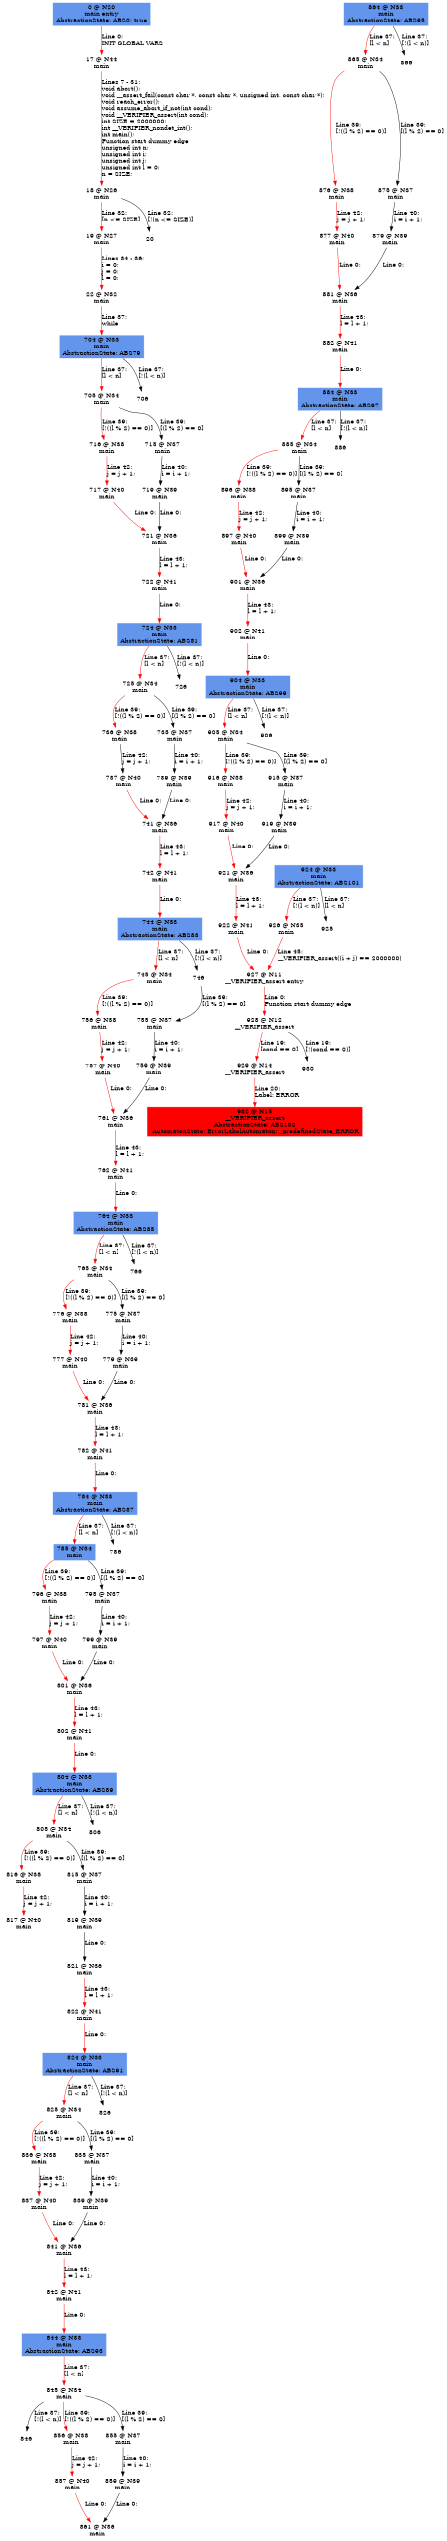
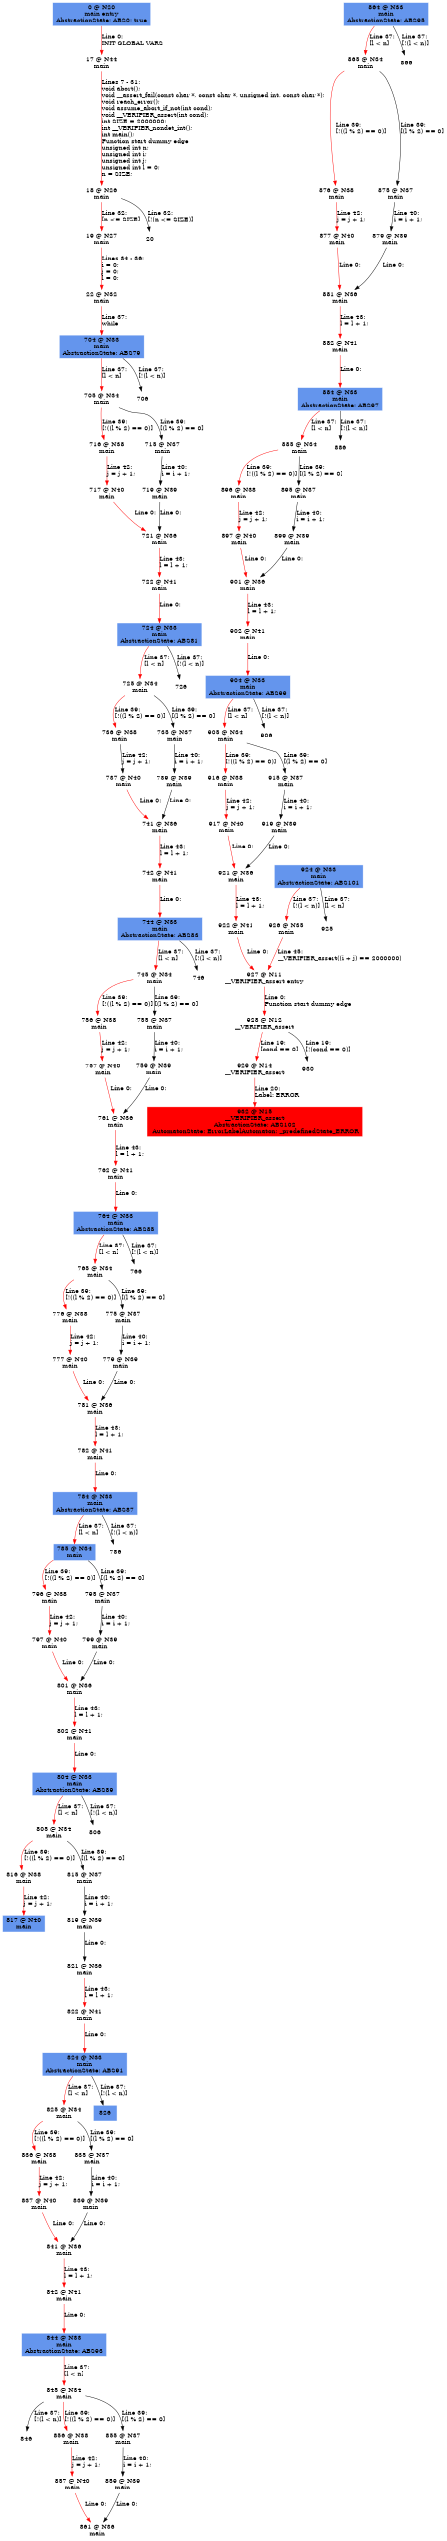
  digraph {
    node [color=white shape=box style=filled]
    edge [color=red]
    n1 [fillcolor=cornflowerblue label="0 @ N20\nmain entry\nAbstractionState: ABS0: true\n"]
    n2 [label="17 @ N44\nmain\n"]
    n3 [label="18 @ N26\nmain\n"]
    n4 [label="19 @ N27\nmain\n"]
    20
    n6 [label="22 @ N32\nmain\n"]
    n7 [fillcolor=cornflowerblue label="704 @ N33\nmain\nAbstractionState: ABS79\n"]
    n8 [label="705 @ N34\nmain\n"]
    706
    n10 [label="716 @ N38\nmain\n"]
    n11 [label="715 @ N37\nmain\n"]
    n12 [label="717 @ N40\nmain\n"]
    n13 [label="719 @ N39\nmain\n"]
    n14 [label="721 @ N36\nmain\n"]
    n15 [label="722 @ N41\nmain\n"]
    n16 [fillcolor=cornflowerblue label="724 @ N33\nmain\nAbstractionState: ABS81\n"]
    n17 [label="725 @ N34\nmain\n"]
    726
    n19 [label="736 @ N38\nmain\n"]
    n20 [label="735 @ N37\nmain\n"]
    n21 [label="737 @ N40\nmain\n"]
    n22 [label="739 @ N39\nmain\n"]
    n23 [label="741 @ N36\nmain\n"]
    n24 [label="742 @ N41\nmain\n"]
    n25 [fillcolor=cornflowerblue label="744 @ N33\nmain\nAbstractionState: ABS83\n"]
    n26 [label="745 @ N34\nmain\n"]
    746
    n28 [label="756 @ N38\nmain\n"]
    n29 [label="755 @ N37\nmain\n"]
    n30 [label="757 @ N40\nmain\n"]
    n31 [label="759 @ N39\nmain\n"]
    n32 [label="761 @ N36\nmain\n"]
    n33 [label="762 @ N41\nmain\n"]
    n34 [fillcolor=cornflowerblue label="764 @ N33\nmain\nAbstractionState: ABS85\n"]
    n35 [label="765 @ N34\nmain\n"]
    766
    n37 [label="776 @ N38\nmain\n"]
    n38 [label="775 @ N37\nmain\n"]
    n39 [label="777 @ N40\nmain\n"]
    n40 [label="779 @ N39\nmain\n"]
    n41 [label="781 @ N36\nmain\n"]
    n42 [label="782 @ N41\nmain\n"]
    n43 [fillcolor=cornflowerblue label="784 @ N33\nmain\nAbstractionState: ABS87\n"]
    n44 [fillcolor=cornflowerblue label="785 @ N34\nmain\n"]
    786
    n46 [label="796 @ N38\nmain\n"]
    n47 [label="795 @ N37\nmain\n"]
    n48 [label="797 @ N40\nmain\n"]
    n49 [label="799 @ N39\nmain\n"]
    n50 [label="801 @ N36\nmain\n"]
    n51 [label="802 @ N41\nmain\n"]
    n52 [fillcolor=cornflowerblue label="804 @ N33\nmain\nAbstractionState: ABS89\n"]
    n53 [label="805 @ N34\nmain\n"]
    806
    n55 [label="816 @ N38\nmain\n"]
    n56 [label="815 @ N37\nmain\n"]
-   n57 [label="817 @ N40\nmain\n"]
+   n57 [label="817 @ N40\nmain\n" fillcolor=cornflowerblue]
    n58 [label="819 @ N39\nmain\n"]
    n59 [label="821 @ N36\nmain\n"]
    n60 [label="822 @ N41\nmain\n"]
    n61 [fillcolor=cornflowerblue label="824 @ N33\nmain\nAbstractionState: ABS91\n"]
    n62 [label="825 @ N34\nmain\n"]
-   826
+   826 [fillcolor=cornflowerblue]
    n64 [label="836 @ N38\nmain\n"]
    n65 [label="835 @ N37\nmain\n"]
    n66 [label="837 @ N40\nmain\n"]
    n67 [label="839 @ N39\nmain\n"]
    n68 [label="841 @ N36\nmain\n"]
    n69 [label="842 @ N41\nmain\n"]
    n70 [fillcolor=cornflowerblue label="844 @ N33\nmain\nAbstractionState: ABS93\n"]
    n71 [label="845 @ N34\nmain\n"]
    846
    n73 [label="856 @ N38\nmain\n"]
    n74 [label="855 @ N37\nmain\n"]
    n75 [label="857 @ N40\nmain\n"]
    n76 [label="859 @ N39\nmain\n"]
    n77 [label="861 @ N36\nmain\n"]
    n78 [fillcolor=cornflowerblue label="864 @ N33\nmain\nAbstractionState: ABS95\n"]
    n79 [label="865 @ N34\nmain\n"]
    866
    n81 [label="876 @ N38\nmain\n"]
    n82 [label="875 @ N37\nmain\n"]
    n83 [label="877 @ N40\nmain\n"]
    n84 [label="879 @ N39\nmain\n"]
    n85 [label="881 @ N36\nmain\n"]
    n86 [label="882 @ N41\nmain\n"]
    n87 [fillcolor=cornflowerblue label="884 @ N33\nmain\nAbstractionState: ABS97\n"]
    n88 [label="885 @ N34\nmain\n"]
    886
    n90 [label="896 @ N38\nmain\n"]
    n91 [label="895 @ N37\nmain\n"]
    n92 [label="897 @ N40\nmain\n"]
    n93 [label="899 @ N39\nmain\n"]
    n94 [label="901 @ N36\nmain\n"]
    n95 [label="902 @ N41\nmain\n"]
    n96 [fillcolor=cornflowerblue label="904 @ N33\nmain\nAbstractionState: ABS99\n"]
    n97 [label="905 @ N34\nmain\n"]
    906
    n99 [label="916 @ N38\nmain\n"]
    n100 [label="915 @ N37\nmain\n"]
    n101 [label="917 @ N40\nmain\n"]
    n102 [label="919 @ N39\nmain\n"]
    n103 [label="921 @ N36\nmain\n"]
    n104 [label="922 @ N41\nmain\n"]
    n105 [label="927 @ N11\n__VERIFIER_assert entry\n"]
    n106 [fillcolor=cornflowerblue label="924 @ N33\nmain\nAbstractionState: ABS101\n"]
    n107 [label="926 @ N35\nmain\n"]
    925
    n109 [label="928 @ N12\n__VERIFIER_assert\n"]
    n110 [label="929 @ N14\n__VERIFIER_assert\n"]
    930
    n112 [fillcolor=red label="932 @ N15\n__VERIFIER_assert\nAbstractionState: ABS102\n AutomatonState: ErrorLabelAutomaton: _predefinedState_ERROR\n"]
    n1 -> n2 [label="Line 0: \lINIT GLOBAL VARS\l"]
    n2 -> n3 [label="Lines 7 - 31: \lvoid abort();\lvoid __assert_fail(const char *, const char *, unsigned int, const char *);\lvoid reach_error();\lvoid assume_abort_if_not(int cond);\lvoid __VERIFIER_assert(int cond);\lint SIZE = 2000000;\lint __VERIFIER_nondet_int();\lint main();\lFunction start dummy edge\lunsigned int n;\lunsigned int i;\lunsigned int j;\lunsigned int l = 0;\ln = SIZE;\l"]
    n3 -> n4 [label="Line 32: \l[n <= SIZE]\l"]
    n3 -> 20 [label="Line 32: \l[!(n <= SIZE)]\l" color=""]
    n4 -> n6 [label="Lines 34 - 36: \li = 0;\lj = 0;\ll = 0;\l"]
    n6 -> n7 [label="Line 37: \lwhile\l"]
    n7 -> n8 [label="Line 37: \l[l < n]\l"]
    n7 -> 706 [label="Line 37: \l[!(l < n)]\l" color=""]
    n8 -> n10 [label="Line 39: \l[!((l % 2) == 0)]\l"]
    n8 -> n11 [label="Line 39: \l[(l % 2) == 0]\l" color=""]
    n10 -> n12 [label="Line 42: \lj = j + 1;\l"]
    n11 -> n13 [label="Line 40: \li = i + 1;\l" color=""]
    n12 -> n14 [label="Line 0: \l\l"]
    n13 -> n14 [label="Line 0: \l\l" color=""]
    n14 -> n15 [label="Line 43: \ll = l + 1;\l"]
    n15 -> n16 [label="Line 0: \l\l"]
    n16 -> n17 [label="Line 37: \l[l < n]\l"]
    n16 -> 726 [label="Line 37: \l[!(l < n)]\l" color=""]
    n17 -> n19 [label="Line 39: \l[!((l % 2) == 0)]\l"]
    n17 -> n20 [label="Line 39: \l[(l % 2) == 0]\l" color=""]
    n19 -> n21 [color=black label="Line 42: \lj = j + 1;\l"]
    n20 -> n22 [label="Line 40: \li = i + 1;\l" color=""]
    n21 -> n23 [label="Line 0: \l\l"]
    n22 -> n23 [label="Line 0: \l\l" color=""]
    n23 -> n24 [label="Line 43: \ll = l + 1;\l"]
    n24 -> n25 [label="Line 0: \l\l"]
    n25 -> n26 [label="Line 37: \l[l < n]\l"]
    n25 -> 746 [label="Line 37: \l[!(l < n)]\l" color=""]
    n26 -> n28 [label="Line 39: \l[!((l % 2) == 0)]\l"]
-   746 -> n29 [label="Line 39: \l[(l % 2) == 0]\l" color=""]
+   n26 -> n29 [label="Line 39: \l[(l % 2) == 0]\l" color=""]
    n28 -> n30 [label="Line 42: \lj = j + 1;\l"]
    n29 -> n31 [label="Line 40: \li = i + 1;\l" color=""]
    n30 -> n32 [label="Line 0: \l\l"]
    n31 -> n32 [label="Line 0: \l\l" color=""]
    n32 -> n33 [label="Line 43: \ll = l + 1;\l"]
    n33 -> n34 [label="Line 0: \l\l"]
    n34 -> n35 [label="Line 37: \l[l < n]\l"]
    n34 -> 766 [label="Line 37: \l[!(l < n)]\l" color=""]
    n35 -> n37 [label="Line 39: \l[!((l % 2) == 0)]\l"]
    n35 -> n38 [label="Line 39: \l[(l % 2) == 0]\l" color=""]
    n37 -> n39 [label="Line 42: \lj = j + 1;\l"]
    n38 -> n40 [label="Line 40: \li = i + 1;\l" color=""]
    n39 -> n41 [label="Line 0: \l\l"]
    n40 -> n41 [label="Line 0: \l\l" color=""]
    n41 -> n42 [label="Line 43: \ll = l + 1;\l"]
    n42 -> n43 [label="Line 0: \l\l"]
    n43 -> n44 [label="Line 37: \l[l < n]\l"]
    n43 -> 786 [label="Line 37: \l[!(l < n)]\l" color=""]
    n44 -> n46 [label="Line 39: \l[!((l % 2) == 0)]\l"]
    n44 -> n47 [label="Line 39: \l[(l % 2) == 0]\l" color=""]
    n46 -> n48 [label="Line 42: \lj = j + 1;\l"]
    n47 -> n49 [label="Line 40: \li = i + 1;\l" color=""]
    n48 -> n50 [label="Line 0: \l\l"]
    n49 -> n50 [label="Line 0: \l\l" color=""]
    n50 -> n51 [label="Line 43: \ll = l + 1;\l"]
    n51 -> n52 [label="Line 0: \l\l"]
    n52 -> n53 [label="Line 37: \l[l < n]\l"]
    n52 -> 806 [label="Line 37: \l[!(l < n)]\l" color=""]
    n53 -> n55 [label="Line 39: \l[!((l % 2) == 0)]\l"]
    n53 -> n56 [label="Line 39: \l[(l % 2) == 0]\l" color=""]
    n55 -> n57 [label="Line 42: \lj = j + 1;\l"]
    n56 -> n58 [label="Line 40: \li = i + 1;\l" color=""]
    n58 -> n59 [label="Line 0: \l\l" color=""]
    n59 -> n60 [label="Line 43: \ll = l + 1;\l"]
    n60 -> n61 [label="Line 0: \l\l"]
    n61 -> n62 [label="Line 37: \l[l < n]\l"]
    n61 -> 826 [label="Line 37: \l[!(l < n)]\l" color=""]
    n62 -> n64 [label="Line 39: \l[!((l % 2) == 0)]\l"]
    n62 -> n65 [label="Line 39: \l[(l % 2) == 0]\l" color=""]
    n64 -> n66 [label="Line 42: \lj = j + 1;\l"]
    n65 -> n67 [label="Line 40: \li = i + 1;\l" color=""]
    n66 -> n68 [label="Line 0: \l\l"]
    n67 -> n68 [label="Line 0: \l\l" color=""]
    n68 -> n69 [label="Line 43: \ll = l + 1;\l"]
    n69 -> n70 [label="Line 0: \l\l"]
    n70 -> n71 [label="Line 37: \l[l < n]\l"]
    n71 -> 846 [label="Line 37: \l[!(l < n)]\l" color=""]
    n71 -> n73 [label="Line 39: \l[!((l % 2) == 0)]\l"]
    n71 -> n74 [label="Line 39: \l[(l % 2) == 0]\l" color=""]
    n73 -> n75 [label="Line 42: \lj = j + 1;\l"]
    n74 -> n76 [label="Line 40: \li = i + 1;\l" color=""]
    n75 -> n77 [label="Line 0: \l\l"]
    n76 -> n77 [label="Line 0: \l\l" color=""]
    n78 -> n79 [label="Line 37: \l[l < n]\l"]
    n78 -> 866 [label="Line 37: \l[!(l < n)]\l" color=""]
    n79 -> n81 [label="Line 39: \l[!((l % 2) == 0)]\l"]
    n79 -> n82 [label="Line 39: \l[(l % 2) == 0]\l" color=""]
    n81 -> n83 [label="Line 42: \lj = j + 1;\l"]
    n82 -> n84 [label="Line 40: \li = i + 1;\l" color=""]
    n83 -> n85 [label="Line 0: \l\l"]
    n84 -> n85 [label="Line 0: \l\l" color=""]
    n85 -> n86 [label="Line 43: \ll = l + 1;\l"]
    n86 -> n87 [label="Line 0: \l\l"]
    n87 -> n88 [label="Line 37: \l[l < n]\l"]
    n87 -> 886 [label="Line 37: \l[!(l < n)]\l" color=""]
    n88 -> n90 [label="Line 39: \l[!((l % 2) == 0)]\l"]
    n88 -> n91 [label="Line 39: \l[(l % 2) == 0]\l" color=""]
    n90 -> n92 [label="Line 42: \lj = j + 1;\l"]
    n91 -> n93 [label="Line 40: \li = i + 1;\l" color=""]
    n92 -> n94 [label="Line 0: \l\l"]
    n93 -> n94 [label="Line 0: \l\l" color=""]
    n94 -> n95 [label="Line 43: \ll = l + 1;\l"]
    n95 -> n96 [label="Line 0: \l\l"]
    n96 -> n97 [label="Line 37: \l[l < n]\l"]
    n96 -> 906 [label="Line 37: \l[!(l < n)]\l" color=""]
    n97 -> n99 [label="Line 39: \l[!((l % 2) == 0)]\l"]
    n97 -> n100 [label="Line 39: \l[(l % 2) == 0]\l" color=""]
    n99 -> n101 [label="Line 42: \lj = j + 1;\l"]
    n100 -> n102 [label="Line 40: \li = i + 1;\l" color=""]
    n101 -> n103 [label="Line 0: \l\l"]
    n102 -> n103 [label="Line 0: \l\l" color=""]
    n103 -> n104 [label="Line 43: \ll = l + 1;\l"]
    n104 -> n105 [label="Line 0: \l\l"]
    n105 -> n109 [label="Line 0: \lFunction start dummy edge\l"]
    n106 -> n107 [label="Line 37: \l[!(l < n)]\l"]
    n106 -> 925 [label="Line 37: \l[l < n]\l" color=""]
    n107 -> n105 [label="Line 45: \l__VERIFIER_assert((i + j) == 2000000)\l"]
    n109 -> n110 [label="Line 19: \l[cond == 0]\l"]
    n109 -> 930 [label="Line 19: \l[!(cond == 0)]\l" color=""]
    n110 -> n112 [label="Line 20: \lLabel: ERROR\l"]
  }
